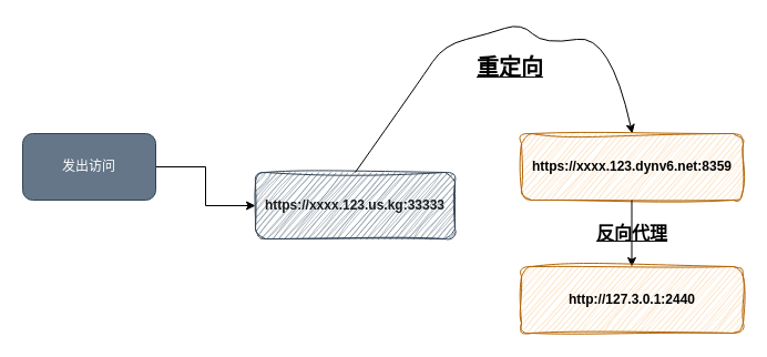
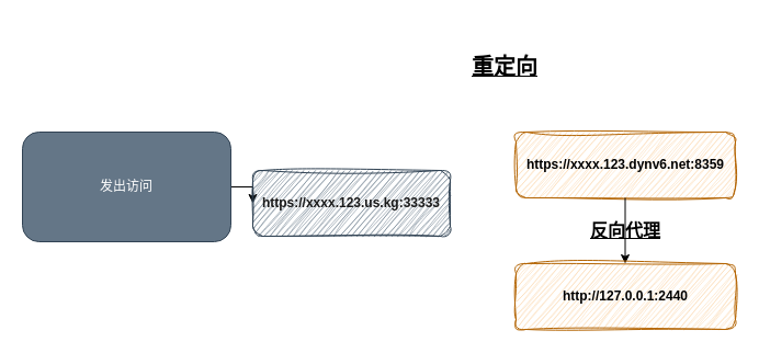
  <mxCell id="0" />
  <mxCell id="1" parent="0" />
  <mxCell id="2" value="" style="edgeStyle=orthogonalEdgeStyle;rounded=0;orthogonalLoop=1;jettySize=auto;html=1;" edge="1" parent="1" source="3" target="4"><mxGeometry relative="1" as="geometry" /></mxCell>
- <mxCell id="3" value="发出访问" style="rounded=1;whiteSpace=wrap;html=1;fillColor=#647687;strokeColor=#314354;fontColor=#ffffff;" vertex="1" parent="1"><mxGeometry x="20" y="120" width="120" height="60" as="geometry" /></mxCell>
+ <mxCell id="3" value="发出访问" style="rounded=1;whiteSpace=wrap;html=1;fillColor=#647687;strokeColor=#314354;fontColor=#ffffff;" vertex="1" parent="1"><mxGeometry x="20" y="120" width="190" height="100" as="geometry" /></mxCell>
  <mxCell id="4" value="&lt;font color=&quot;#1a1a1a&quot;&gt;&lt;b&gt;https://xxxx.123.us.kg:33333&lt;/b&gt;&lt;/font&gt;" style="whiteSpace=wrap;html=1;rounded=1;glass=0;sketch=1;curveFitting=1;jiggle=2;fillColor=#647687;fontColor=#ffffff;strokeColor=#314354;" vertex="1" parent="1"><mxGeometry x="230" y="155" width="180" height="60" as="geometry" /></mxCell>
- <mxCell id="5" value="" style="curved=1;endArrow=classic;html=1;rounded=0;exitX=0.5;exitY=0;exitDx=0;exitDy=0;entryX=0.5;entryY=0;entryDx=0;entryDy=0;" edge="1" parent="1" source="4" target="6"><mxGeometry width="50" height="50" relative="1" as="geometry"><mxPoint x="240" y="230" as="sourcePoint" /><mxPoint x="560" y="110" as="targetPoint" /><Array as="points"><mxPoint x="380" y="70" /><mxPoint x="400" y="40" /><mxPoint x="440" y="30" /><mxPoint x="470" y="20" /><mxPoint x="490" y="40" /><mxPoint x="550" y="30" /></Array></mxGeometry></mxCell>
  <mxCell id="6" value="&lt;b&gt;https://xxxx.123.dynv6.net:8359&lt;/b&gt;" style="whiteSpace=wrap;html=1;rounded=1;glass=0;sketch=1;curveFitting=1;jiggle=2;fillColor=#fad7ac;strokeColor=#b46504;" vertex="1" parent="1"><mxGeometry x="470" y="120" width="200" height="60" as="geometry" /></mxCell>
  <mxCell id="7" value="&lt;b&gt;&lt;u&gt;&lt;font style=&quot;font-size: 20px;&quot;&gt;重定向&lt;/font&gt;&lt;/u&gt;&lt;/b&gt;" style="whiteSpace=wrap;html=1;fillColor=none;strokeColor=none;" vertex="1" parent="1"><mxGeometry x="400" y="30" width="120" height="60" as="geometry" /></mxCell>
  <mxCell id="8" value="" style="endArrow=classic;html=1;rounded=0;" edge="1" parent="1"><mxGeometry width="50" height="50" relative="1" as="geometry"><mxPoint x="569.5" y="180" as="sourcePoint" /><mxPoint x="569.5" y="240" as="targetPoint" /></mxGeometry></mxCell>
- <mxCell id="9" value="&lt;b&gt;http://127.3.0.1:2440&lt;/b&gt;" style="whiteSpace=wrap;html=1;rounded=1;glass=0;sketch=1;curveFitting=1;jiggle=2;fillColor=#fad7ac;strokeColor=#b46504;" vertex="1" parent="1"><mxGeometry x="470" y="240" width="200" height="60" as="geometry" /></mxCell>
+ <mxCell id="9" value="&lt;b&gt;http://127.0.0.1:2440&lt;/b&gt;" style="whiteSpace=wrap;html=1;rounded=1;glass=0;sketch=1;curveFitting=1;jiggle=2;fillColor=#fad7ac;strokeColor=#b46504;" vertex="1" parent="1"><mxGeometry x="470" y="240" width="200" height="60" as="geometry" /></mxCell>
  <mxCell id="10" value="&lt;b&gt;&lt;u&gt;&lt;font style=&quot;font-size: 16px;&quot;&gt;反向代理&lt;/font&gt;&lt;/u&gt;&lt;/b&gt;" style="whiteSpace=wrap;html=1;fillColor=none;strokeColor=none;" vertex="1" parent="1"><mxGeometry x="510" y="180" width="120" height="60" as="geometry" /></mxCell>
